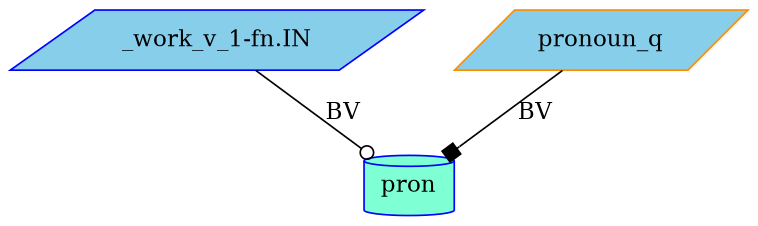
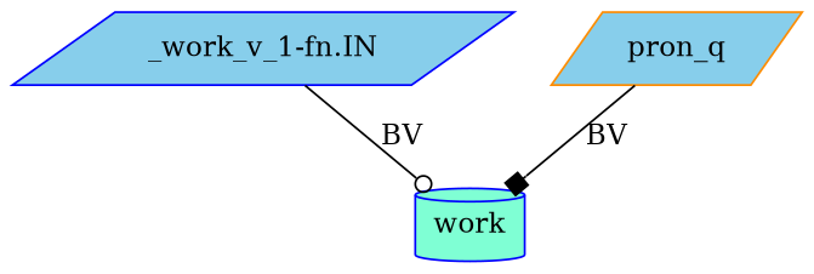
  digraph {
    node [color=blue fillcolor=skyblue shape=parallelogram style=filled]
-   pron [fillcolor=aquamarine shape=cylinder]
+   pron [fillcolor=aquamarine shape=cylinder label=work]
    "_work_v_1-fn.IN"
-   pronoun_q [color=darkorange]
+   pronoun_q [color=darkorange label=pron_q]
    "_work_v_1-fn.IN" -> pron [arrowhead=odot label=BV]
    pronoun_q -> pron [arrowhead=box label=BV]
  }
